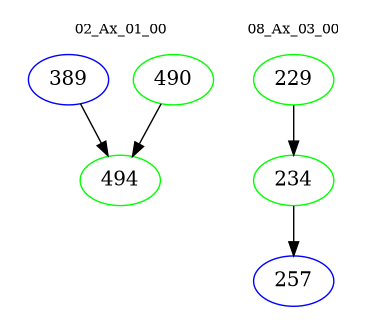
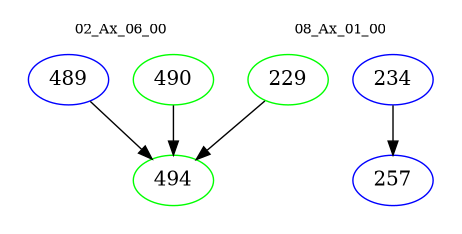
  digraph {
    node [color=green]
    edge [color=black]
    n1 [label=490]
    n2 [label=494]
-   n3 [color=blue label=389]
+   n3 [color=blue label=489]
    n4 [label=229]
-   n5 [label=234]
+   n5 [color=blue label=234]
    n6 [color=blue label=257]
    subgraph cluster_1 {
      color=white
      fontsize=10
-     label="02_Ax_01_00"
+     label="02_Ax_06_00"
      n1
      n2
      n3
    }
    subgraph cluster_2 {
      color=white
      fontsize=10
-     label="08_Ax_03_00"
+     label="08_Ax_01_00"
      n4
      n5
      n6
    }
    n1 -> n2
    n3 -> n2
-   n4 -> n5
+   n4 -> n2
    n5 -> n6
  }
